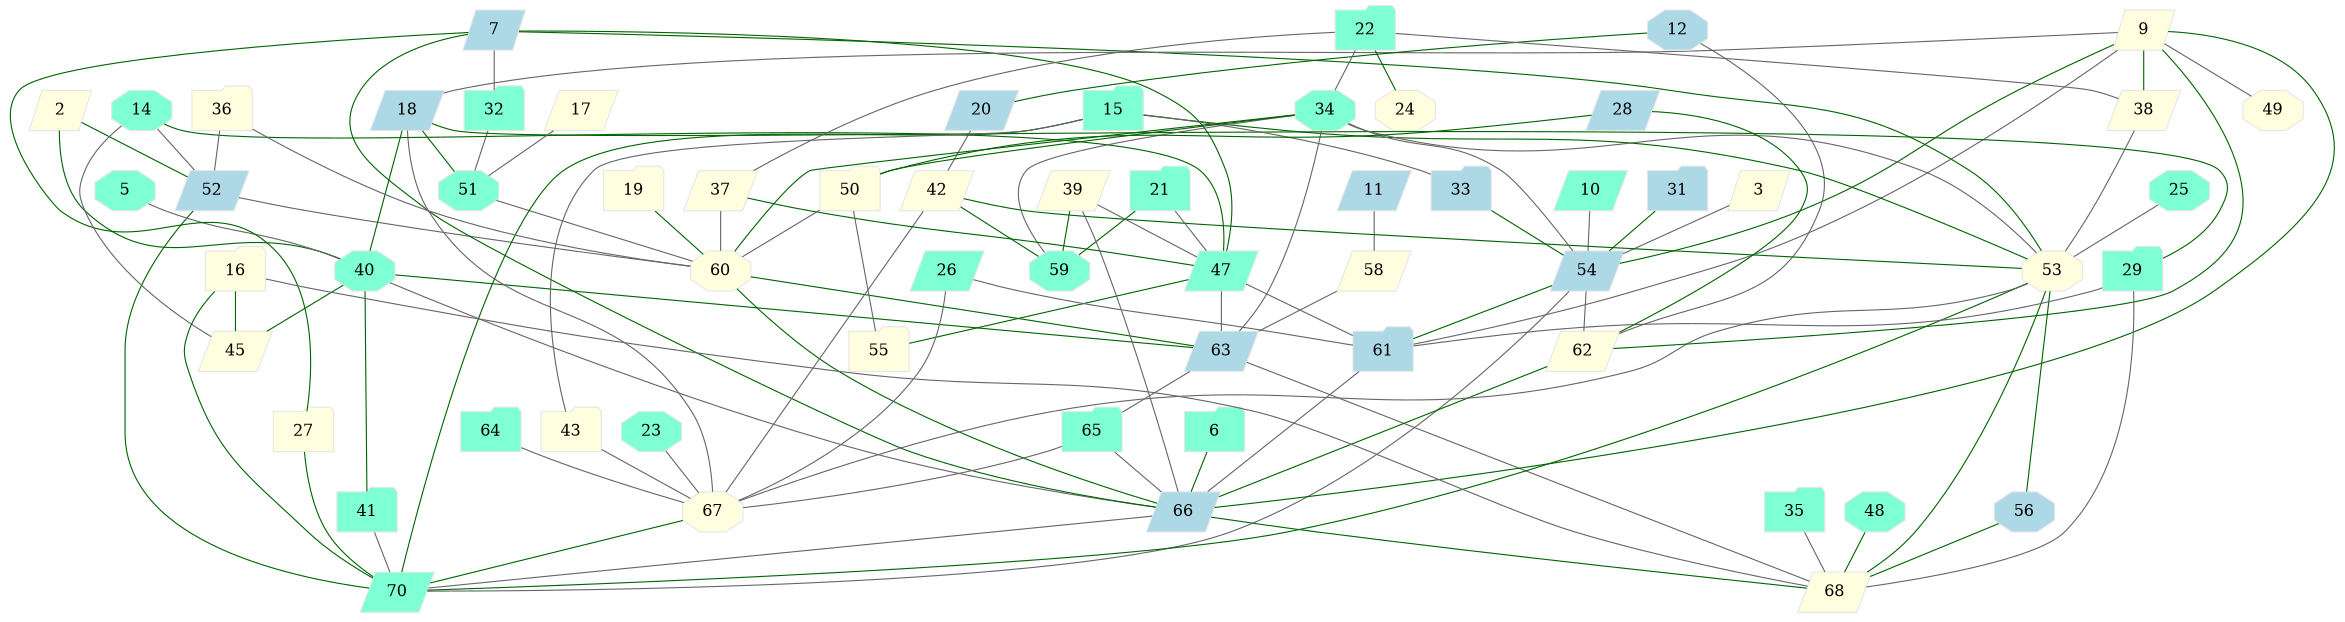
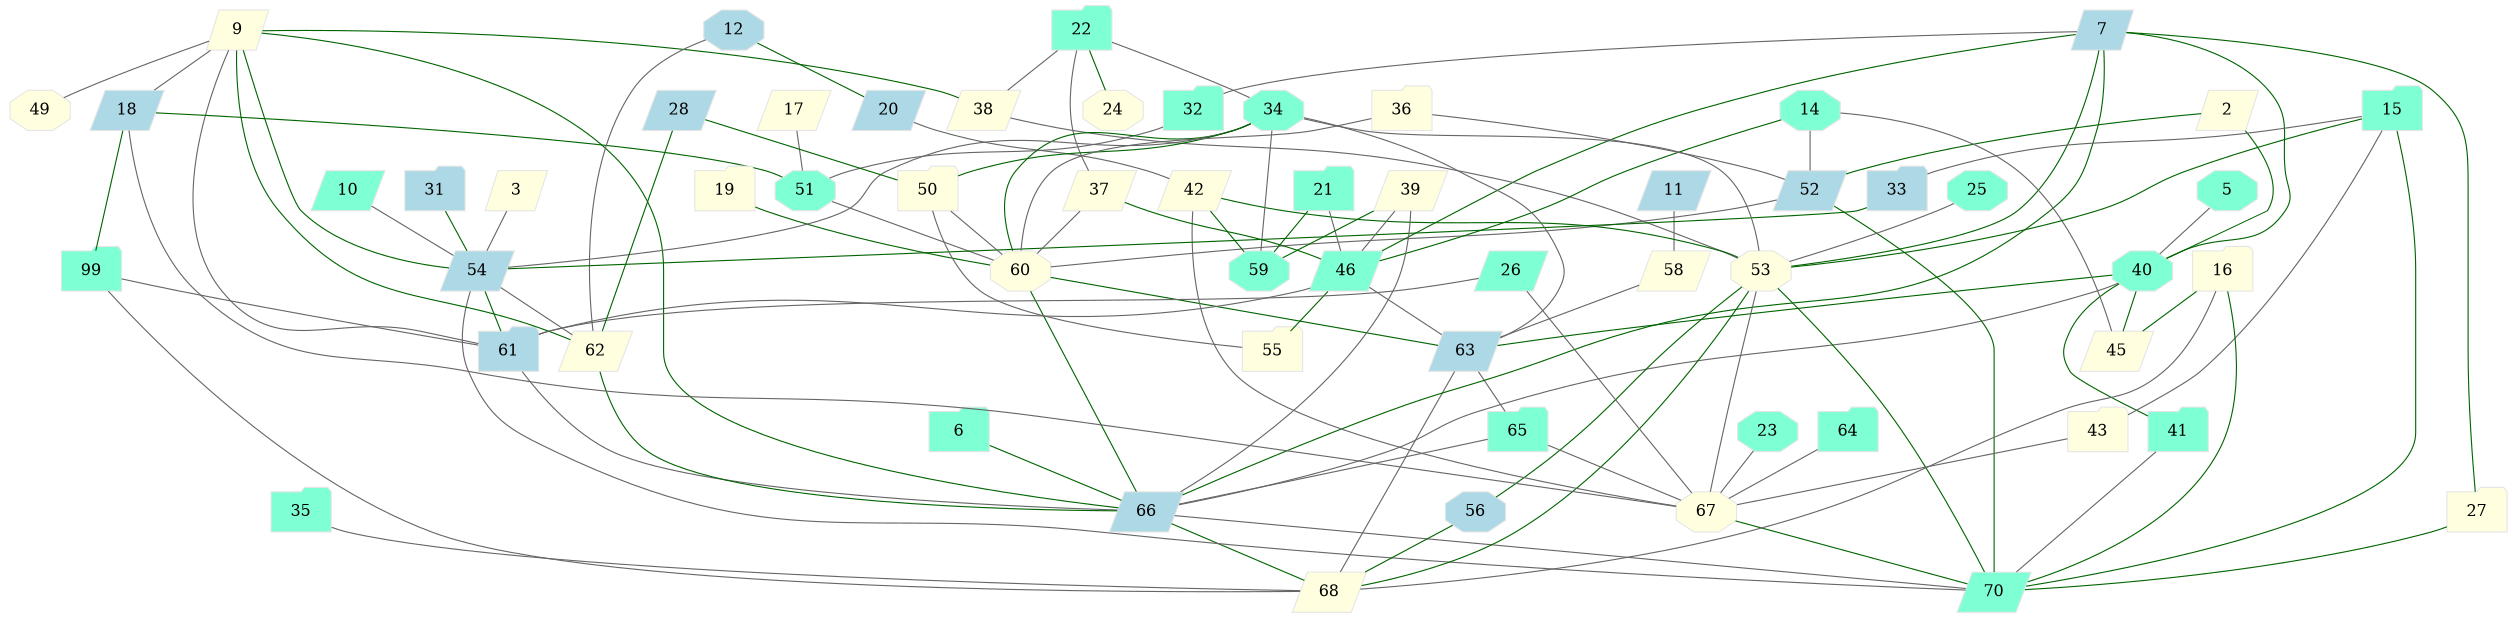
  graph {
    node [color=gray90 fillcolor=lightyellow shape=parallelogram style=filled]
    edge [color=gray40 weight=1.0]
    40 [fillcolor=aquamarine shape=octagon]
    2
    52 [fillcolor=lightblue]
    66 [fillcolor=lightblue]
    45
    63 [fillcolor=lightblue]
    41 [fillcolor=aquamarine shape=folder]
    70 [fillcolor=aquamarine]
    60 [shape=octagon]
    54 [fillcolor=lightblue]
    3
    61 [fillcolor=lightblue shape=folder]
    62
    5 [fillcolor=aquamarine shape=octagon]
    6 [fillcolor=aquamarine shape=folder]
    68
    7 [fillcolor=lightblue]
    27 [shape=folder]
    32 [fillcolor=aquamarine shape=folder]
-   47 [fillcolor=aquamarine]
+   47 [fillcolor=aquamarine label=46]
    53 [shape=octagon]
    51 [fillcolor=aquamarine shape=octagon]
    55 [shape=folder]
    67 [shape=octagon]
    56 [fillcolor=lightblue shape=octagon]
    9
    18 [fillcolor=lightblue]
    38
    49 [shape=octagon]
-   29 [fillcolor=aquamarine shape=folder]
+   29 [fillcolor=aquamarine shape=folder label=99]
    10 [fillcolor=aquamarine]
    11 [fillcolor=lightblue]
    58
    65 [fillcolor=aquamarine shape=folder]
    12 [fillcolor=lightblue shape=octagon]
    20 [fillcolor=lightblue]
    42
    14 [fillcolor=aquamarine shape=octagon]
    15 [fillcolor=aquamarine shape=folder]
    33 [fillcolor=lightblue shape=folder]
    43 [shape=folder]
    16 [shape=folder]
    17
    19 [shape=folder]
    59 [fillcolor=aquamarine shape=octagon]
    21 [fillcolor=aquamarine shape=folder]
    22 [fillcolor=aquamarine shape=folder]
    24 [shape=octagon]
    34 [fillcolor=aquamarine shape=octagon]
    37
    50 [shape=folder]
    23 [fillcolor=aquamarine shape=octagon]
    25 [fillcolor=aquamarine shape=octagon]
    26 [fillcolor=aquamarine]
    28 [fillcolor=lightblue]
    31 [fillcolor=lightblue shape=folder]
    35 [fillcolor=aquamarine shape=folder]
    36 [shape=folder]
    39
-   48 [fillcolor=aquamarine shape=octagon]
    64 [fillcolor=aquamarine shape=folder]
    40 -- 66
    40 -- 45 [color=darkgreen]
    40 -- 63 [color=darkgreen]
    40 -- 41 [color=darkgreen]
    2 -- 40 [color=darkgreen]
    2 -- 52 [color=darkgreen]
    52 -- 70 [color=darkgreen weight=2.0]
    52 -- 60
    66 -- 70
    66 -- 68 [color=darkgreen]
    63 -- 68
    63 -- 65
    41 -- 70
    60 -- 66 [color=darkgreen]
    60 -- 63 [color=darkgreen]
    54 -- 70
    54 -- 61 [color=darkgreen]
    54 -- 62
    3 -- 54
    61 -- 66
    62 -- 66 [color=darkgreen]
    5 -- 40
    6 -- 66 [color=darkgreen weight=2.0]
    7 -- 66 [color=darkgreen]
    7 -- 27 [color=darkgreen]
    7 -- 32
    7 -- 47 [color=darkgreen]
    7 -- 53 [color=darkgreen]
    27 -- 70 [color=darkgreen]
    32 -- 51
    47 -- 63
    47 -- 61
    47 -- 55 [color=darkgreen]
    53 -- 70 [color=darkgreen]
    53 -- 68 [color=darkgreen]
    53 -- 67
    53 -- 56 [color=darkgreen]
    51 -- 60
    67 -- 70 [color=darkgreen]
    56 -- 68 [color=darkgreen]
    9 -- 66 [color=darkgreen]
    9 -- 54 [color=darkgreen]
    9 -- 61
    9 -- 62 [color=darkgreen]
    9 -- 18
    9 -- 38 [color=darkgreen]
    9 -- 49
-   18 -- 40 [color=darkgreen]
+   7 -- 40 [color=darkgreen]
    18 -- 51 [color=darkgreen]
    18 -- 67
    18 -- 29 [color=darkgreen]
    38 -- 53
    29 -- 61
    29 -- 68
    10 -- 54
    11 -- 58
    58 -- 63
    65 -- 66
    65 -- 67
    12 -- 62
    12 -- 20 [color=darkgreen]
    20 -- 42
    42 -- 53 [color=darkgreen]
    42 -- 67
    42 -- 59 [color=darkgreen]
    14 -- 52
    14 -- 45
    14 -- 47 [color=darkgreen]
    15 -- 70 [color=darkgreen]
    15 -- 53 [color=darkgreen]
    15 -- 33
    15 -- 43
    33 -- 54 [color=darkgreen]
    43 -- 67
    16 -- 45 [color=darkgreen]
    16 -- 70 [color=darkgreen]
    16 -- 68
    17 -- 51
    19 -- 60 [color=darkgreen]
    21 -- 47
    21 -- 59 [color=darkgreen]
    22 -- 38
    22 -- 24 [color=darkgreen]
    22 -- 34
    22 -- 37
    34 -- 63
    34 -- 60 [color=darkgreen]
    34 -- 54
    34 -- 53
    34 -- 59
    34 -- 50 [color=darkgreen]
    37 -- 60
    37 -- 47 [color=darkgreen]
    50 -- 60
    50 -- 55
    23 -- 67
    25 -- 53
    26 -- 61
    26 -- 67
    28 -- 62 [color=darkgreen]
    28 -- 50 [color=darkgreen]
    31 -- 54 [color=darkgreen weight=2.0]
    35 -- 68
    36 -- 52
    36 -- 60
    39 -- 66
    39 -- 47
    39 -- 59 [color=darkgreen]
-   48 -- 68 [color=darkgreen]
    64 -- 67
  }
